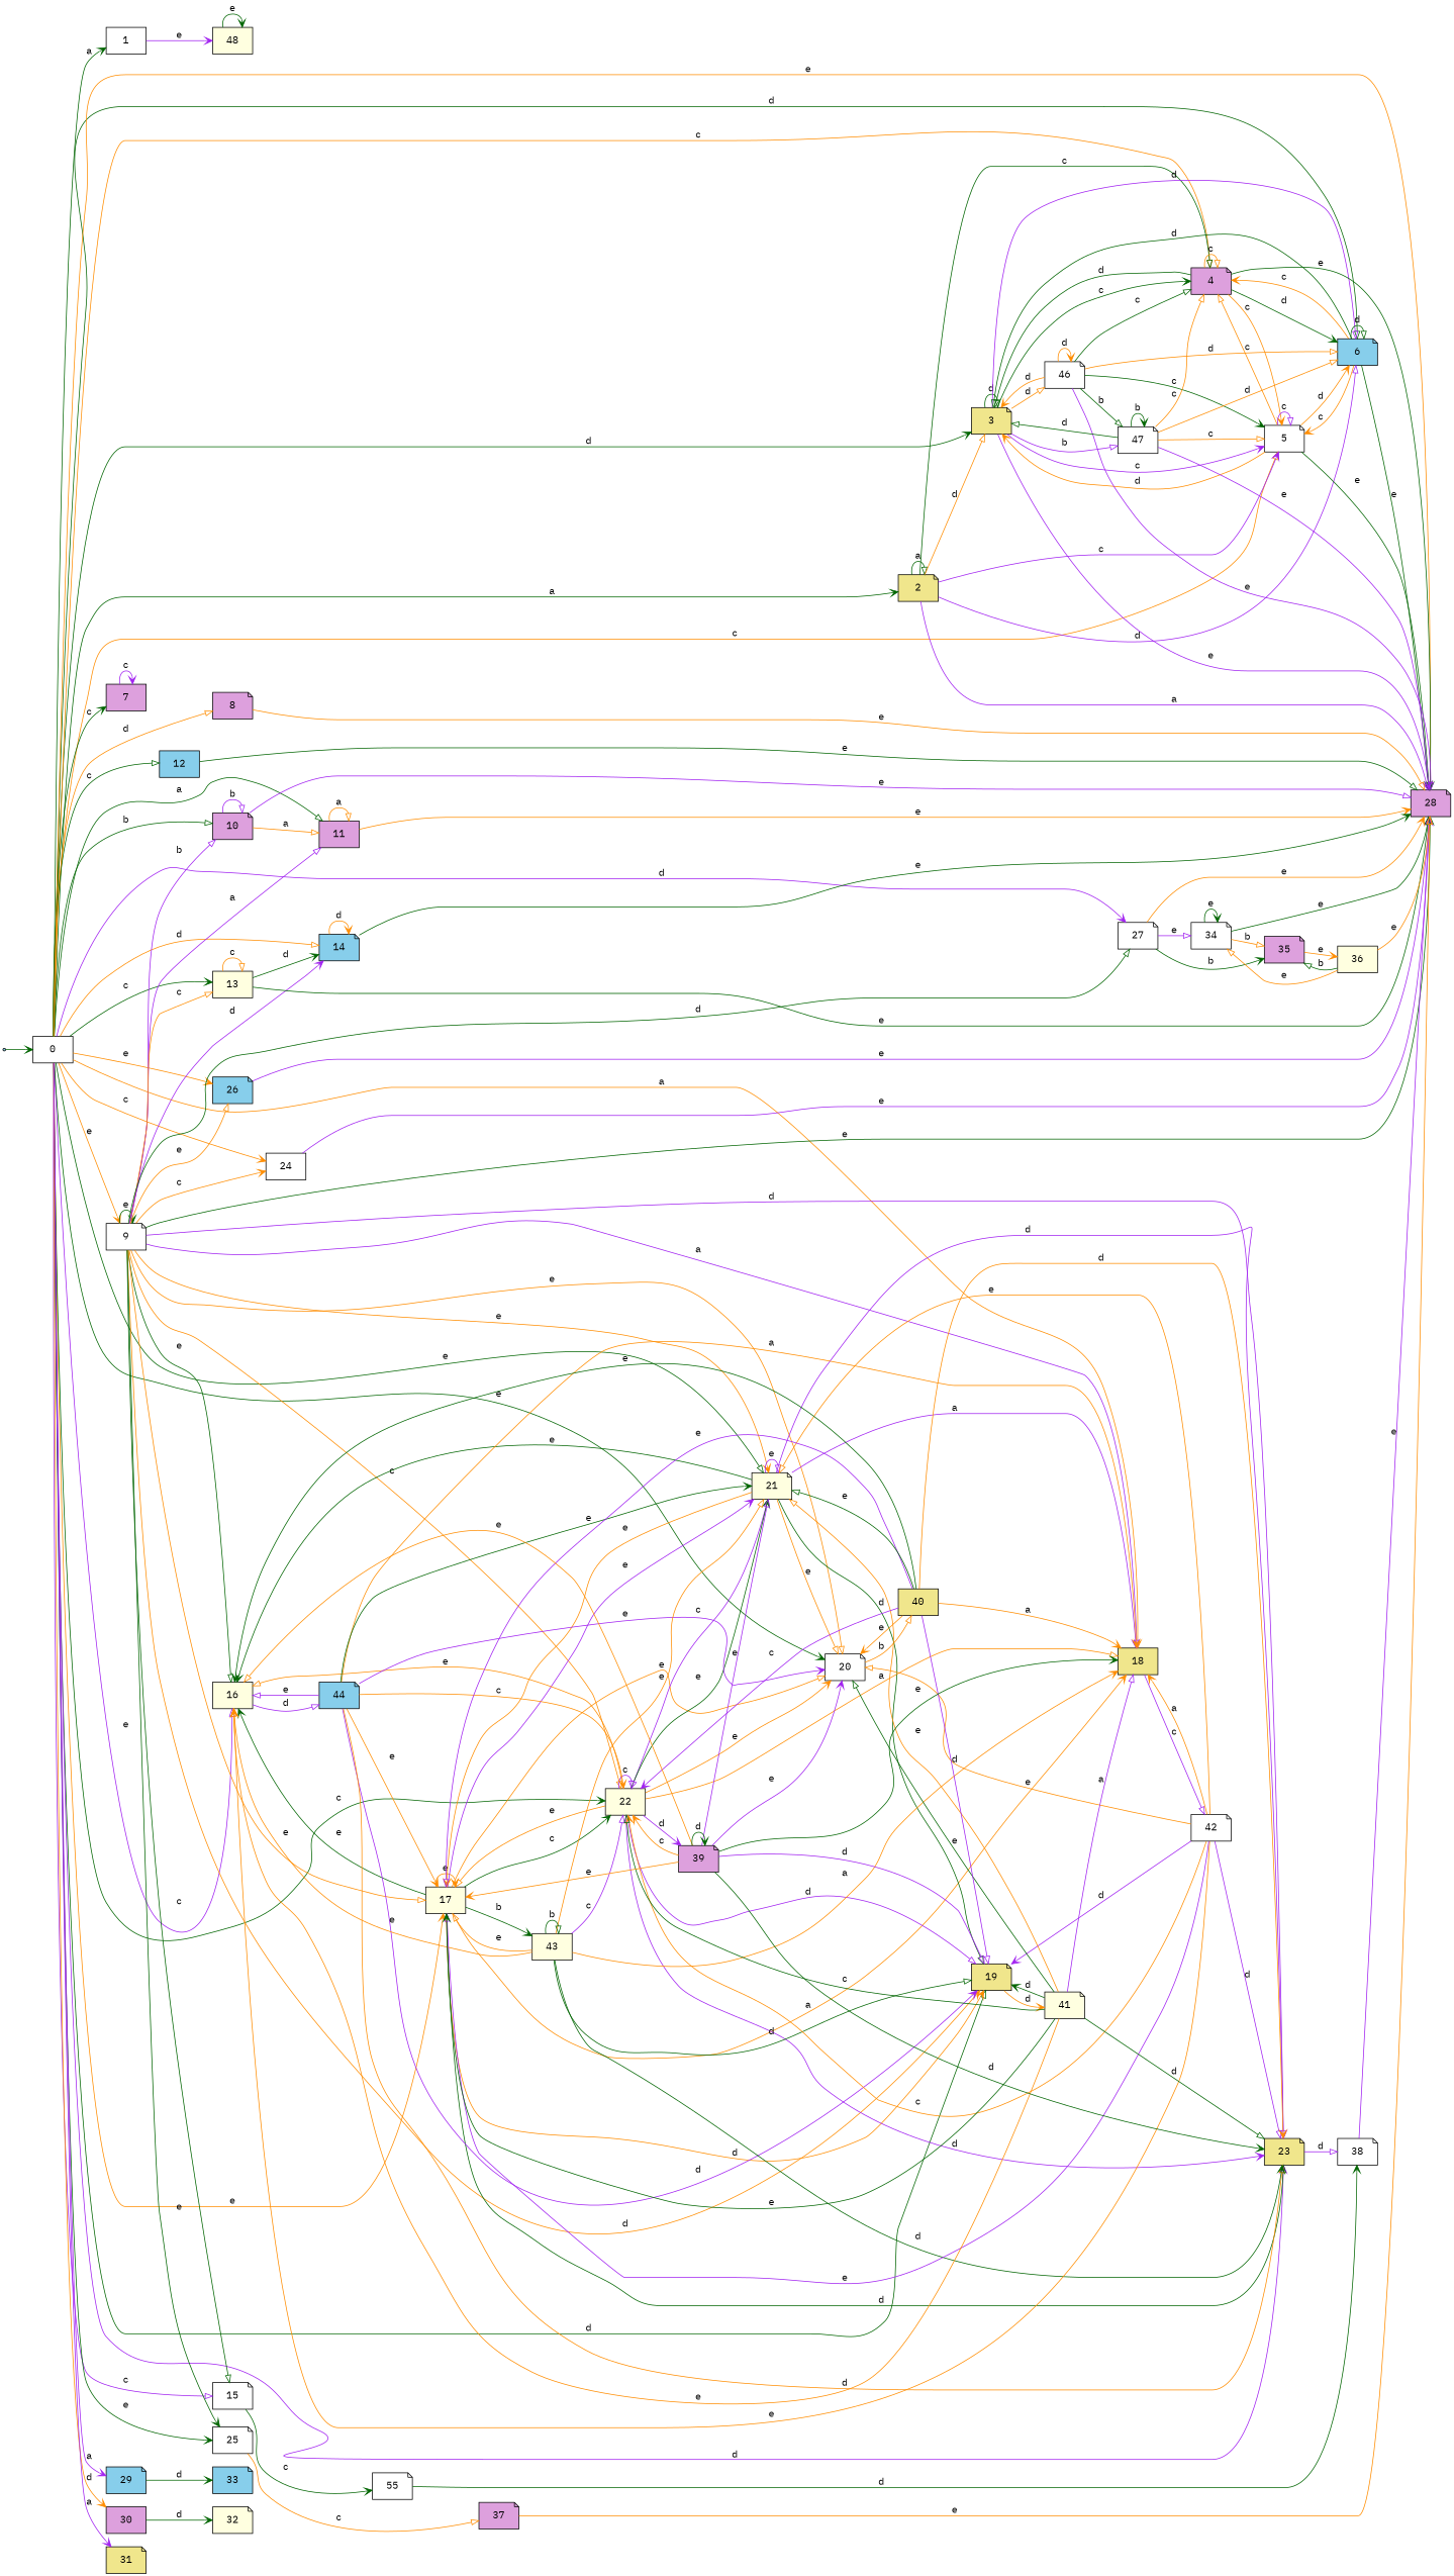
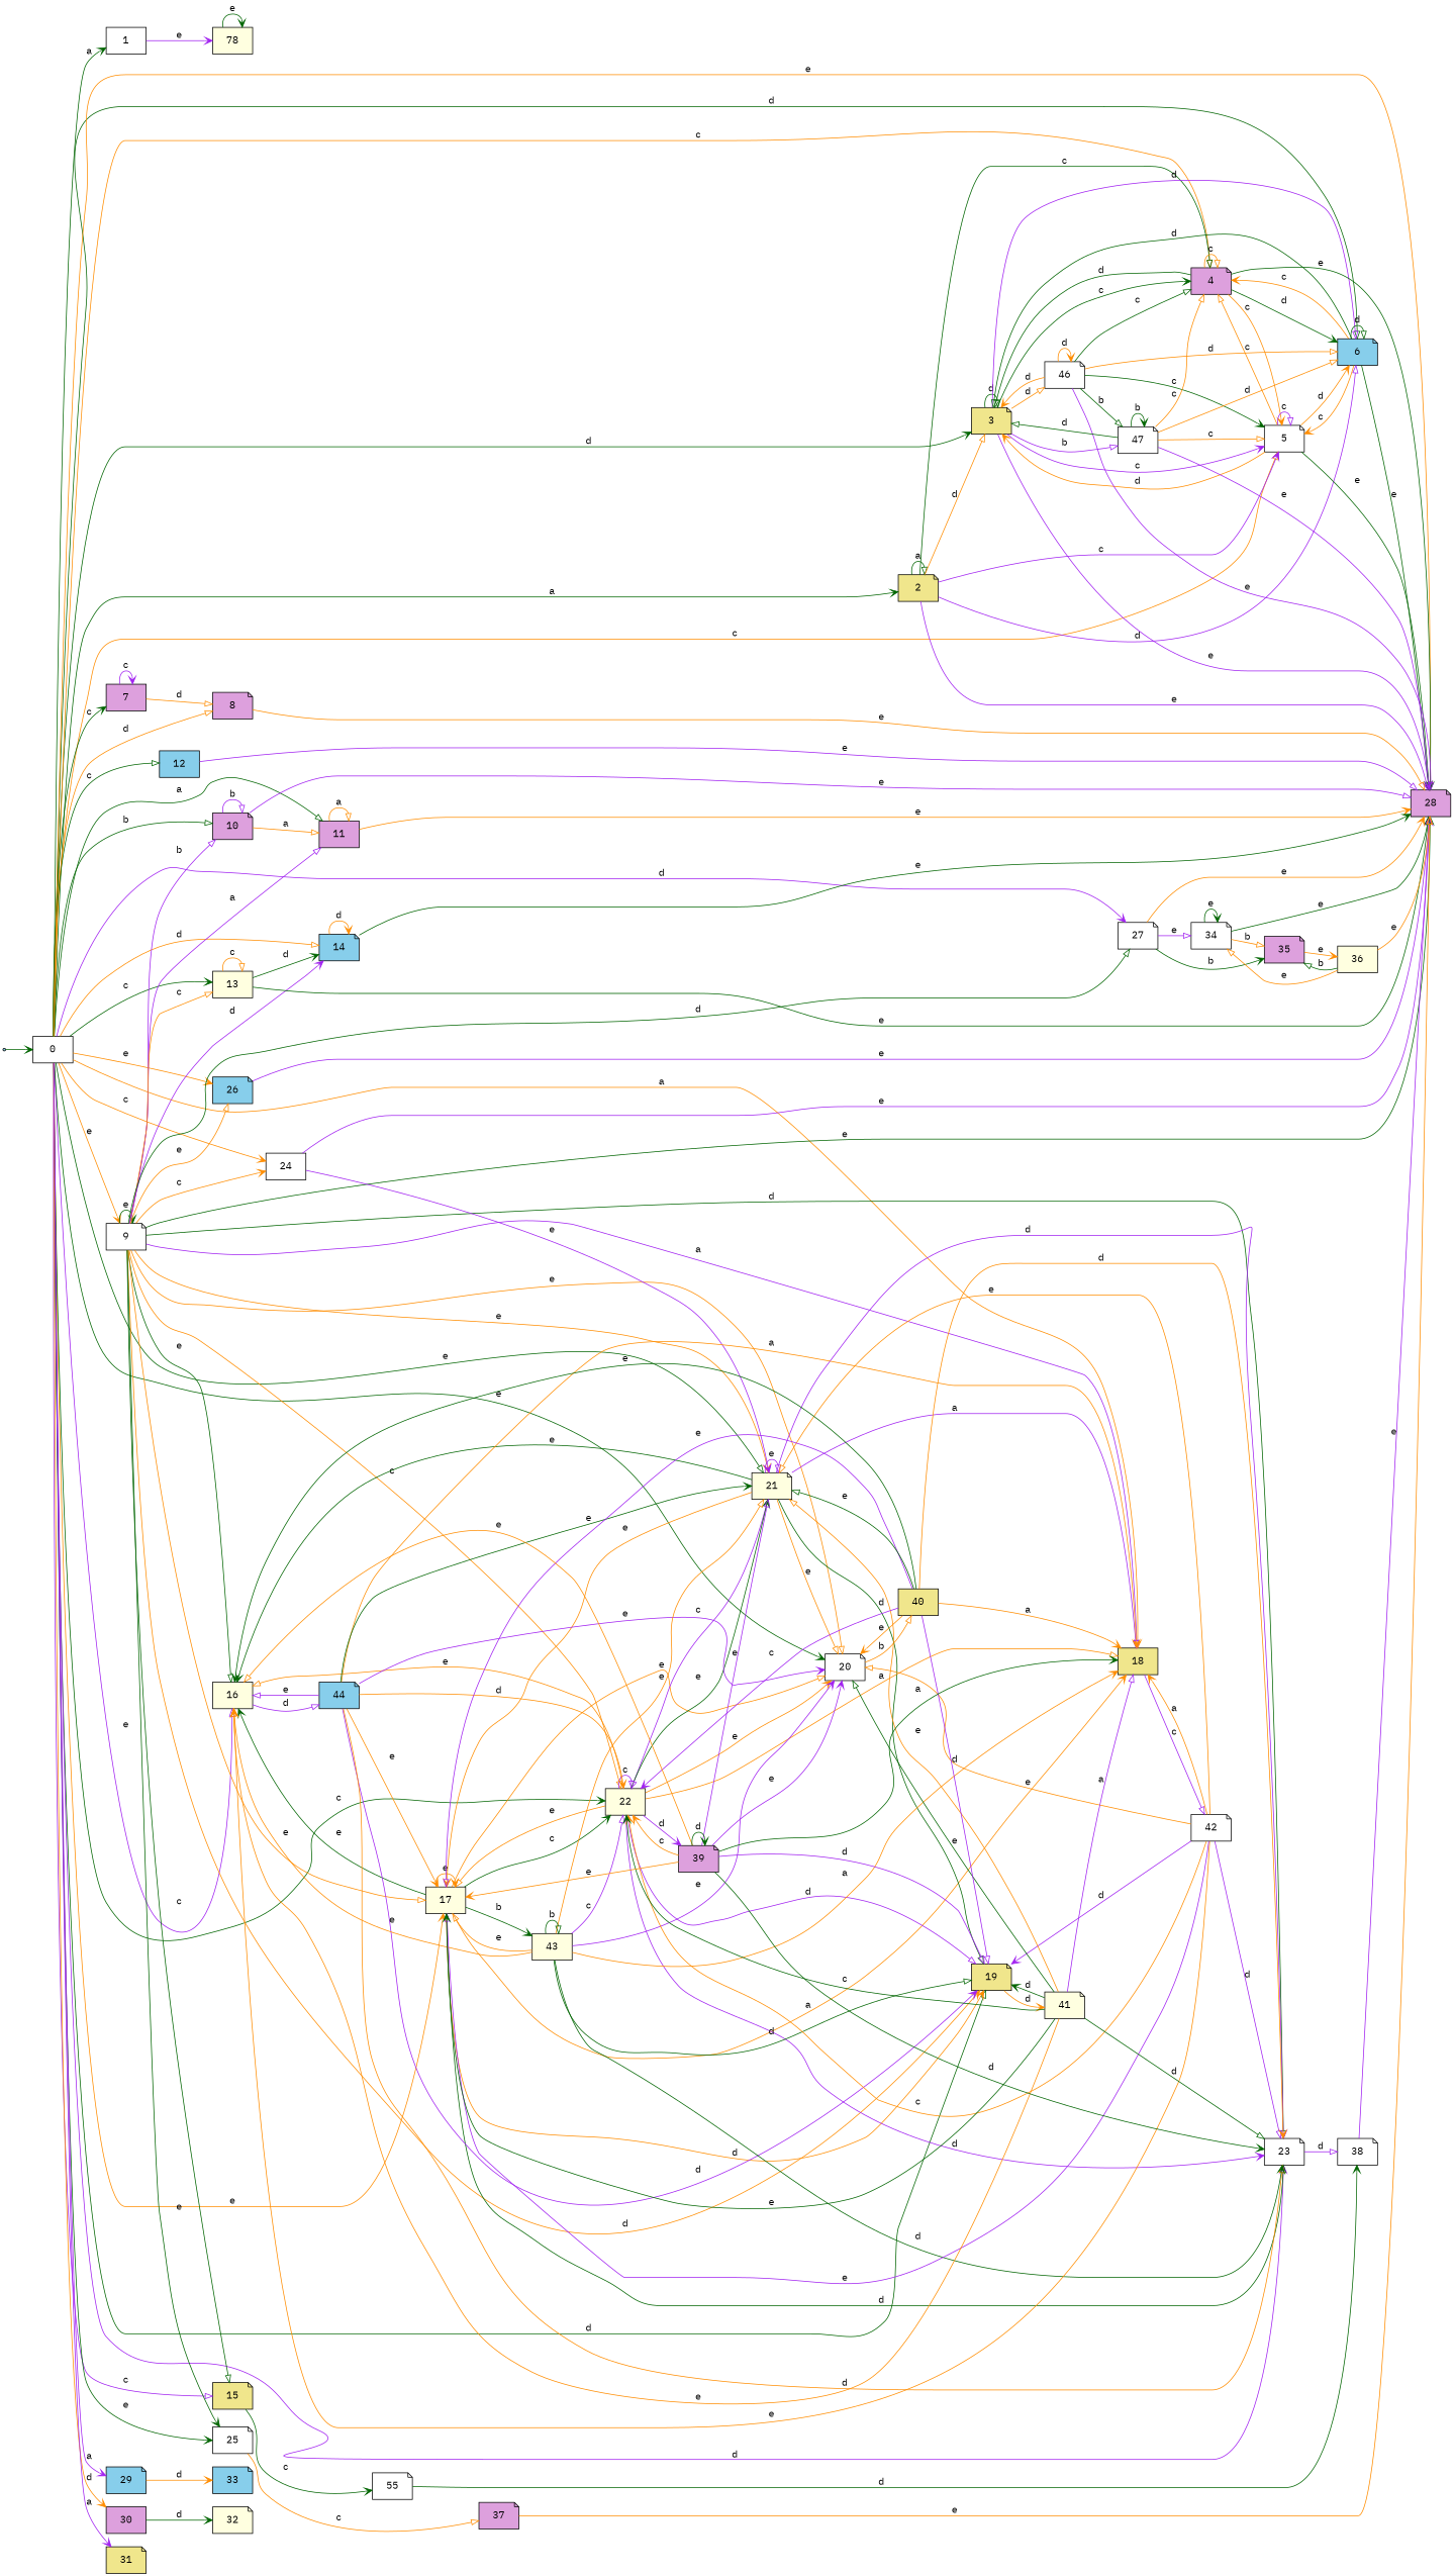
  digraph {
    fontname="IBM Plex Mono"
    rankdir=LR
    node [fillcolor=white fontname="IBM Plex Mono" shape=note style=filled]
    edge [arrowhead=onormal color=darkorange fontname="IBM Plex Mono"]
    dummy0 [fillcolor=skyblue shape=point]
    0 [shape=box]
    1 [shape=box]
    2 [fillcolor=khaki]
    3 [fillcolor=khaki]
    4 [fillcolor=plum]
    5
    6 [fillcolor=skyblue]
    7 [fillcolor=plum shape=box]
    8 [fillcolor=plum]
    9
    10 [fillcolor=plum]
    11 [fillcolor=plum shape=box]
    12 [fillcolor=skyblue shape=box]
    13 [fillcolor=lightyellow shape=box]
    14 [fillcolor=skyblue]
-   15
+   15 [fillcolor=khaki]
    16 [fillcolor=lightyellow shape=box]
    17 [fillcolor=lightyellow shape=box]
    18 [fillcolor=khaki shape=box]
    19 [fillcolor=khaki]
    20
    21 [fillcolor=lightyellow]
    22 [fillcolor=lightyellow shape=box]
-   23 [fillcolor=khaki]
+   23
    24 [shape=box]
    25
    26 [fillcolor=skyblue]
    27
    28 [fillcolor=plum]
    29 [fillcolor=skyblue]
    30 [fillcolor=plum shape=box]
    31 [fillcolor=khaki]
-   48 [fillcolor=lightyellow shape=box]
+   48 [fillcolor=lightyellow shape=box label=78]
    46
    47
    n37 [label=55]
    44 [fillcolor=skyblue]
    43 [fillcolor=lightyellow shape=box]
    42
    41 [fillcolor=lightyellow]
    40 [fillcolor=khaki shape=box]
    39 [fillcolor=plum]
    38
    37 [fillcolor=plum]
    34
    35 [fillcolor=plum]
    33 [fillcolor=skyblue]
    32 [fillcolor=lightyellow]
    36 [fillcolor=lightyellow shape=box]
    dummy0 -> 0 [arrowhead=vee color=darkgreen]
    0 -> 1 [arrowhead=vee color=darkgreen label=a]
    0 -> 2 [arrowhead=vee color=darkgreen label=a]
    0 -> 3 [arrowhead=vee color=darkgreen label=d]
    0 -> 4 [label=c]
    0 -> 5 [label=c]
    0 -> 6 [color=darkgreen label=d]
    0 -> 7 [arrowhead=vee color=darkgreen label=c]
    0 -> 8 [label=d]
    0 -> 9 [arrowhead=vee label=e]
    0 -> 10 [color=darkgreen label=b]
    0 -> 11 [color=darkgreen label=a]
    0 -> 12 [color=darkgreen label=c]
    0 -> 13 [arrowhead=vee color=darkgreen label=c]
    0 -> 14 [label=d]
    0 -> 15 [color=purple label=c]
    0 -> 16 [color=purple label=e]
    0 -> 17 [arrowhead=vee label=e]
    0 -> 18 [arrowhead=vee label=a]
    0 -> 19 [color=darkgreen label=d]
    0 -> 20 [arrowhead=vee color=darkgreen label=e]
    0 -> 21 [color=darkgreen label=e]
    0 -> 22 [arrowhead=vee color=darkgreen label=c]
    0 -> 23 [arrowhead=vee color=purple label=d]
    0 -> 24 [arrowhead=vee label=c]
    0 -> 25 [arrowhead=vee color=darkgreen label=e]
    0 -> 26 [arrowhead=vee label=e]
    0 -> 27 [arrowhead=vee color=purple label=d]
    0 -> 28 [label=e]
    0 -> 29 [arrowhead=vee color=purple label=a]
    0 -> 30 [arrowhead=vee label=d]
    0 -> 31 [arrowhead=vee color=purple label=a]
    1 -> 48 [arrowhead=vee color=purple label=e]
    2 -> 2 [color=darkgreen label=a]
    2 -> 3 [label=d]
    2 -> 4 [color=darkgreen label=c]
    2 -> 5 [arrowhead=vee color=purple label=c]
    2 -> 6 [color=purple label=d]
-   2 -> 28 [arrowhead=vee color=purple label=a]
+   2 -> 28 [arrowhead=vee color=purple label=e]
    3 -> 3 [color=darkgreen label=d]
    3 -> 4 [arrowhead=vee color=darkgreen label=c]
    3 -> 5 [arrowhead=vee color=purple label=c]
    3 -> 6 [color=purple label=d]
    3 -> 28 [color=purple label=e]
    3 -> 46 [label=d]
    3 -> 47 [color=purple label=b]
    4 -> 3 [color=darkgreen label=d]
    4 -> 4 [label=c]
    4 -> 5 [arrowhead=vee label=c]
    4 -> 6 [arrowhead=vee color=darkgreen label=d]
    4 -> 28 [arrowhead=vee color=darkgreen label=e]
    5 -> 3 [arrowhead=vee label=d]
    5 -> 4 [label=c]
    5 -> 5 [color=purple label=c]
    5 -> 6 [arrowhead=vee label=d]
    5 -> 28 [arrowhead=vee color=darkgreen label=e]
    6 -> 3 [color=darkgreen label=d]
    6 -> 4 [arrowhead=vee label=c]
    6 -> 5 [arrowhead=vee label=c]
    6 -> 6 [color=darkgreen label=d]
    6 -> 28 [arrowhead=vee color=darkgreen label=e]
    7 -> 7 [arrowhead=vee color=purple label=c]
+   7 -> 8 [label=d]
    8 -> 28 [label=e]
    9 -> 9 [arrowhead=vee color=darkgreen label=e]
    9 -> 10 [color=purple label=b]
    9 -> 11 [color=purple label=a]
    9 -> 13 [label=c]
    9 -> 14 [arrowhead=vee color=purple label=d]
    9 -> 15 [color=darkgreen label=c]
    9 -> 16 [color=darkgreen label=e]
    9 -> 17 [label=e]
    9 -> 18 [color=purple label=a]
    9 -> 19 [arrowhead=vee label=d]
    9 -> 20 [label=e]
    9 -> 21 [arrowhead=vee label=e]
    9 -> 22 [label=c]
-   9 -> 23 [color=purple label=d]
+   9 -> 23 [color=darkgreen label=d]
    9 -> 24 [arrowhead=vee label=c]
    9 -> 25 [arrowhead=vee color=darkgreen label=e]
    9 -> 26 [label=e]
    9 -> 27 [color=darkgreen label=d]
    9 -> 28 [arrowhead=vee color=darkgreen label=e]
    10 -> 10 [color=purple label=b]
    10 -> 11 [label=a]
    10 -> 28 [color=purple label=e]
    11 -> 11 [label=a]
    11 -> 28 [arrowhead=vee label=e]
-   12 -> 28 [color=darkgreen label=e]
+   12 -> 28 [color=purple label=e]
    13 -> 13 [label=c]
    13 -> 14 [arrowhead=vee color=darkgreen label=d]
    13 -> 28 [color=darkgreen label=e]
    14 -> 14 [arrowhead=vee label=d]
    14 -> 28 [arrowhead=vee color=darkgreen label=e]
    15 -> n37 [arrowhead=vee color=darkgreen label=c]
    16 -> 44 [color=purple label=d]
    17 -> 16 [arrowhead=vee color=darkgreen label=e]
    17 -> 17 [arrowhead=vee label=e]
    17 -> 18 [arrowhead=vee label=a]
    17 -> 19 [arrowhead=vee label=d]
    17 -> 20 [label=e]
-   17 -> 21 [arrowhead=vee color=purple label=e]
+   24 -> 21 [arrowhead=vee color=purple label=e]
    17 -> 22 [arrowhead=vee color=darkgreen label=c]
    17 -> 23 [color=darkgreen label=d]
    17 -> 43 [arrowhead=vee color=darkgreen label=b]
    18 -> 42 [color=purple label=c]
    19 -> 41 [arrowhead=vee label=d]
    20 -> 40 [label=b]
    21 -> 16 [arrowhead=vee color=darkgreen label=e]
    21 -> 17 [arrowhead=vee label=e]
-   21 -> 18 [arrowhead=vee color=purple label=a]
+   21 -> 18 [color=purple label=a]
    21 -> 19 [color=darkgreen label=d]
    21 -> 20 [label=e]
    21 -> 21 [color=purple label=e]
    21 -> 22 [color=purple label=c]
    21 -> 23 [arrowhead=vee color=purple label=d]
    22 -> 16 [label=e]
    22 -> 17 [label=e]
    22 -> 18 [label=a]
    22 -> 19 [color=purple label=d]
    22 -> 20 [arrowhead=vee label=e]
    22 -> 21 [arrowhead=vee color=darkgreen label=e]
    22 -> 22 [color=purple label=c]
    22 -> 23 [arrowhead=vee color=purple label=d]
    22 -> 39 [arrowhead=vee color=purple label=d]
    23 -> 38 [color=purple label=d]
    24 -> 28 [arrowhead=vee color=purple label=e]
    25 -> 37 [label=c]
    26 -> 28 [arrowhead=vee color=purple label=e]
    27 -> 28 [arrowhead=vee label=e]
    27 -> 34 [color=purple label=e]
    27 -> 35 [arrowhead=vee color=darkgreen label=b]
-   29 -> 33 [arrowhead=vee color=darkgreen label=d]
+   29 -> 33 [arrowhead=vee label=d]
    30 -> 32 [arrowhead=vee color=darkgreen label=d]
    48 -> 48 [arrowhead=vee color=darkgreen label=e]
    46 -> 3 [arrowhead=vee label=d]
    46 -> 4 [color=darkgreen label=c]
    46 -> 5 [arrowhead=vee color=darkgreen label=c]
    46 -> 6 [label=d]
    46 -> 28 [color=purple label=e]
    46 -> 46 [arrowhead=vee label=d]
    46 -> 47 [color=darkgreen label=b]
    47 -> 3 [color=darkgreen label=d]
    47 -> 4 [label=c]
    47 -> 5 [label=c]
    47 -> 6 [label=d]
    47 -> 28 [arrowhead=vee color=purple label=e]
    47 -> 47 [arrowhead=vee color=darkgreen label=b]
    n37 -> 38 [arrowhead=vee color=darkgreen label=d]
    44 -> 16 [color=purple label=e]
    44 -> 17 [arrowhead=vee label=e]
    44 -> 18 [arrowhead=vee label=a]
    44 -> 19 [arrowhead=vee color=purple label=d]
    44 -> 20 [arrowhead=vee color=purple label=e]
    44 -> 21 [arrowhead=vee color=darkgreen label=e]
-   44 -> 22 [arrowhead=vee label=c]
+   44 -> 22 [arrowhead=vee label=d]
    44 -> 23 [label=d]
    43 -> 16 [arrowhead=vee label=e]
    43 -> 17 [label=e]
    43 -> 18 [arrowhead=vee label=a]
    43 -> 19 [color=darkgreen label=d]
+   43 -> 20 [arrowhead=vee color=purple label=e]
    43 -> 21 [label=e]
    43 -> 22 [color=purple label=c]
    43 -> 23 [arrowhead=vee color=darkgreen label=d]
    43 -> 43 [color=darkgreen label=b]
    42 -> 16 [arrowhead=vee label=e]
    42 -> 17 [color=purple label=e]
    42 -> 18 [arrowhead=vee label=a]
    42 -> 19 [arrowhead=vee color=purple label=d]
    42 -> 20 [label=e]
    42 -> 21 [label=e]
    42 -> 22 [arrowhead=vee label=c]
    42 -> 23 [color=purple label=d]
    41 -> 16 [label=e]
    41 -> 17 [arrowhead=vee color=darkgreen label=e]
    41 -> 18 [color=purple label=a]
    41 -> 19 [arrowhead=vee color=darkgreen label=d]
    41 -> 20 [color=darkgreen label=e]
    41 -> 21 [label=e]
-   41 -> 22 [color=darkgreen label=c]
+   41 -> 22 [arrowhead=vee color=darkgreen label=c]
    41 -> 23 [color=darkgreen label=d]
    40 -> 16 [arrowhead=vee color=darkgreen label=e]
    40 -> 17 [color=purple label=e]
    40 -> 18 [arrowhead=vee label=a]
    40 -> 19 [color=purple label=d]
    40 -> 20 [arrowhead=vee label=e]
    40 -> 21 [color=darkgreen label=e]
    40 -> 22 [arrowhead=vee color=purple label=c]
    40 -> 23 [arrowhead=vee label=d]
    39 -> 16 [label=e]
    39 -> 17 [arrowhead=vee label=e]
-   39 -> 18 [arrowhead=vee color=darkgreen label=e]
+   39 -> 18 [arrowhead=vee color=darkgreen label=a]
    39 -> 19 [color=purple label=d]
    39 -> 20 [arrowhead=vee color=purple label=e]
    39 -> 21 [color=purple label=e]
    39 -> 22 [arrowhead=vee label=c]
    39 -> 23 [arrowhead=vee color=darkgreen label=d]
    39 -> 39 [arrowhead=vee color=darkgreen label=d]
    38 -> 28 [color=purple label=e]
    37 -> 28 [label=e]
    34 -> 28 [color=darkgreen label=e]
    34 -> 34 [arrowhead=vee color=darkgreen label=e]
    34 -> 35 [label=b]
    35 -> 36 [arrowhead=vee label=e]
    36 -> 28 [label=e]
    36 -> 34 [label=e]
    36 -> 35 [color=darkgreen label=b]
  }
